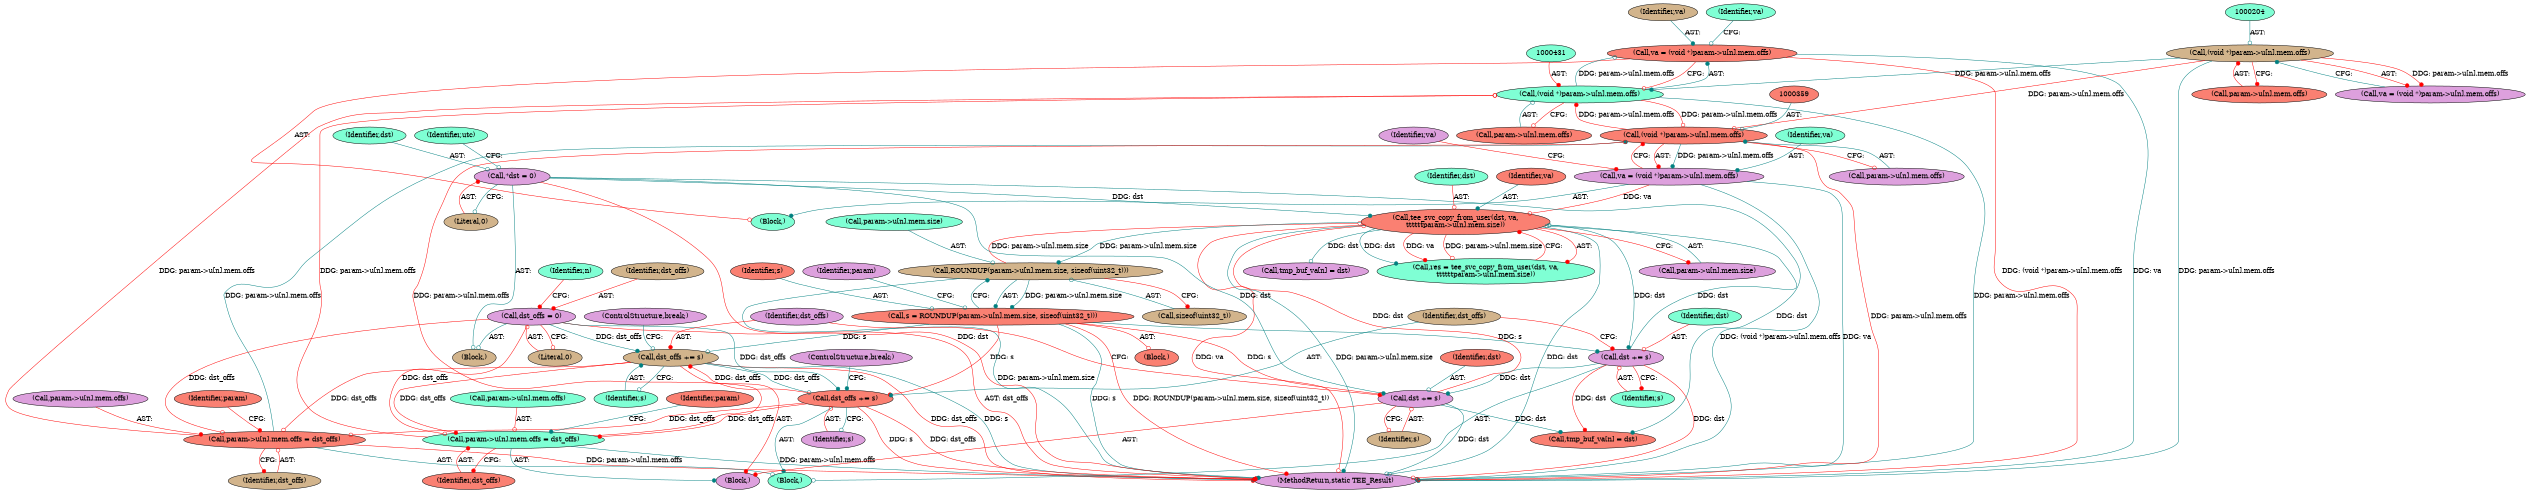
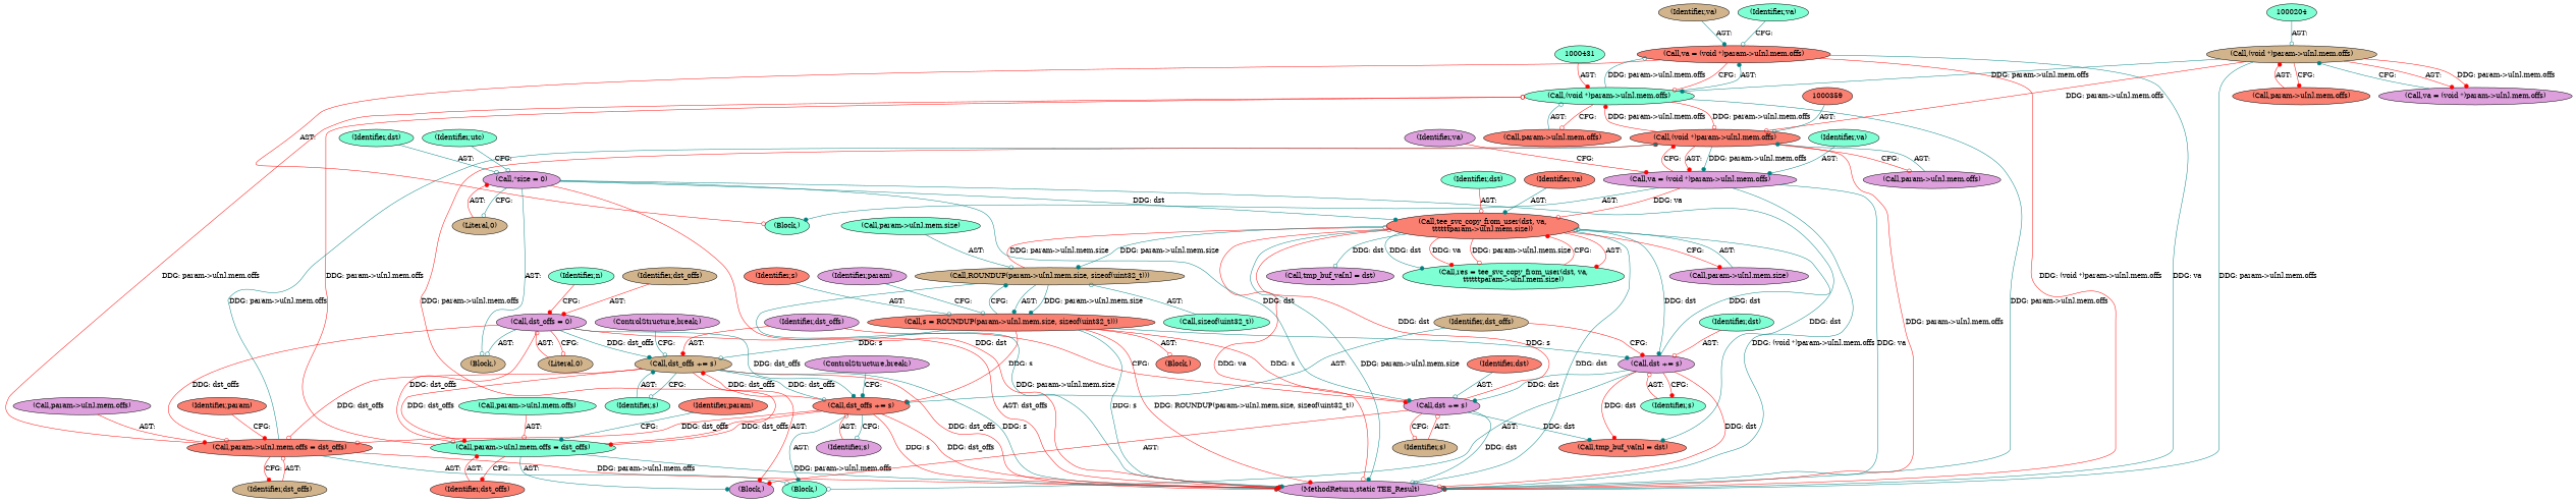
  digraph {
    node [fillcolor=aquamarine style=filled]
    edge [arrowhead=odot color=red]
    n1 [fillcolor=salmon label="(Call,va = (void *)param->u[n].mem.offs)"]
    n2 [label="(Call,(void *)param->u[n].mem.offs)"]
    n3 [fillcolor=plum label="(MethodReturn,static TEE_Result)"]
    n4 [label="(Block,)"]
    n5 [fillcolor=salmon label="(Call,(void *)param->u[n].mem.offs)"]
    n6 [fillcolor=salmon label="(Call,param->u[n].mem.offs)"]
    n7 [fillcolor=plum label="(Call,va = (void *)param->u[n].mem.offs)"]
    n8 [fillcolor=plum label="(Call,param->u[n].mem.offs)"]
    n9 [fillcolor=salmon label="(Call,param->u[n].mem.offs = dst_offs)"]
    n10 [label="(Block,)"]
    n11 [fillcolor=tan label="(Identifier,dst_offs)"]
    n12 [fillcolor=plum label="(Call,dst_offs = 0)"]
    n13 [fillcolor=tan label="(Call,dst_offs += s)"]
    n14 [label="(Call,param->u[n].mem.offs = dst_offs)"]
    n15 [fillcolor=salmon label="(Call,dst_offs += s)"]
    n16 [fillcolor=tan label="(Literal,0)"]
    n17 [fillcolor=tan label="(Block,)"]
    n18 [fillcolor=plum label="(Block,)"]
    n19 [label="(Identifier,s)"]
    n20 [fillcolor=salmon label="(Identifier,dst_offs)"]
    n21 [fillcolor=plum label="(Identifier,s)"]
    n22 [fillcolor=salmon label="(Call,s = ROUNDUP(param->u[n].mem.size, sizeof(uint32_t)))"]
    n23 [fillcolor=tan label="(Call,ROUNDUP(param->u[n].mem.size, sizeof(uint32_t)))"]
    n24 [fillcolor=plum label="(Call,dst += s)"]
    n25 [fillcolor=plum label="(Call,dst += s)"]
    n26 [fillcolor=salmon label="(Block,)"]
    n27 [fillcolor=salmon label="(Call,tee_svc_copy_from_user(dst, va,\n\t\t\t\t\t\tparam->u[n].mem.size))"]
-   n28 [fillcolor=tan label="(Call,sizeof(uint32_t))"]
+   n28 [label="(Call,sizeof(uint32_t))"]
    n29 [fillcolor=salmon label="(Call,tmp_buf_va[n] = dst)"]
    n30 [fillcolor=tan label="(Identifier,s)"]
    n31 [label="(Identifier,s)"]
    n32 [fillcolor=plum label="(Call,param->u[n].mem.size)"]
    n33 [fillcolor=plum label="(Call,tmp_buf_va[n] = dst)"]
    n34 [label="(Call,res = tee_svc_copy_from_user(dst, va,\n\t\t\t\t\t\tparam->u[n].mem.size))"]
-   n35 [fillcolor=plum label="(Call,*dst = 0)"]
+   n35 [fillcolor=plum label="(Call,*size = 0)"]
    n36 [fillcolor=tan label="(Literal,0)"]
    n37 [fillcolor=tan label="(Call,(void *)param->u[n].mem.offs)"]
    n38 [fillcolor=salmon label="(Call,param->u[n].mem.offs)"]
    n39 [fillcolor=plum label="(Call,va = (void *)param->u[n].mem.offs)"]
    n40 [fillcolor=tan label="(Identifier,dst_offs)"]
    n41 [fillcolor=salmon label="(Identifier,s)"]
    n42 [label="(Call,param->u[n].mem.size)"]
    n43 [label="(Call,param->u[n].mem.offs)"]
    n44 [fillcolor=tan label="(Identifier,dst_offs)"]
    n45 [fillcolor=salmon label="(Identifier,param)"]
    n46 [label="(Identifier,dst)"]
    n47 [label="(Identifier,n)"]
    n48 [fillcolor=plum label="(ControlStructure,break;)"]
    n49 [label="(Identifier,dst)"]
    n50 [fillcolor=plum label="(Identifier,va)"]
    n51 [label="(Identifier,va)"]
    n52 [label="(Identifier,va)"]
    n53 [fillcolor=salmon label="(Identifier,va)"]
    n54 [fillcolor=tan label="(Identifier,va)"]
    n55 [fillcolor=salmon label="(Identifier,dst)"]
    n56 [label="(Identifier,utc)"]
    n57 [fillcolor=plum label="(Call,param->u[n].mem.offs)"]
    n58 [fillcolor=salmon label="(Identifier,param)"]
    n59 [fillcolor=plum label="(Identifier,dst_offs)"]
    n60 [label="(Identifier,dst)"]
    n61 [fillcolor=plum label="(ControlStructure,break;)"]
    n62 [fillcolor=plum label="(Identifier,param)"]
    1000431
    1000359 [fillcolor=salmon]
    1000204
    n1 -> n2 [label="CFG: "]
    n1 -> n3 [arrowhead=dot label="DDG: (void *)param->u[n].mem.offs"]
    n1 -> n3 [color=teal label="DDG: va"]
    n1 -> n4 [label="AST: "]
    n2 -> n1 [arrowhead=dot color=teal label="AST: "]
    n2 -> n1 [color=teal label="DDG: param->u[n].mem.offs"]
    n2 -> n3 [color=teal label="DDG: param->u[n].mem.offs"]
    n2 -> n5 [label="DDG: param->u[n].mem.offs"]
    n2 -> n6 [label="CFG: "]
    n5 -> n2 [arrowhead=dot label="DDG: param->u[n].mem.offs"]
    n5 -> n3 [label="DDG: param->u[n].mem.offs"]
    n5 -> n7 [arrowhead=dot label="AST: "]
    n5 -> n7 [arrowhead=dot color=teal label="DDG: param->u[n].mem.offs"]
    n5 -> n8 [label="CFG: "]
    n6 -> n2 [color=teal label="AST: "]
    n7 -> n3 [color=teal label="DDG: va"]
    n7 -> n3 [color=teal label="DDG: (void *)param->u[n].mem.offs"]
    n7 -> n4 [arrowhead=dot color=teal label="AST: "]
    n7 -> n5 [arrowhead=dot label="CFG: "]
    n7 -> n27 [label="DDG: va"]
    n8 -> n5 [arrowhead=dot color=teal label="AST: "]
    n9 -> n2 [label="DDG: param->u[n].mem.offs"]
    n9 -> n3 [arrowhead=dot label="DDG: param->u[n].mem.offs"]
    n9 -> n5 [arrowhead=dot color=teal label="DDG: param->u[n].mem.offs"]
    n9 -> n10 [color=teal label="AST: "]
    n9 -> n11 [arrowhead=dot label="CFG: "]
    n11 -> n9 [label="AST: "]
    n12 -> n3 [label="AST: dst_offs"]
    n12 -> n9 [label="DDG: dst_offs"]
    n12 -> n13 [arrowhead=dot color=teal label="DDG: dst_offs"]
    n12 -> n14 [label="DDG: dst_offs"]
    n12 -> n15 [arrowhead=dot color=teal label="DDG: dst_offs"]
    n12 -> n16 [label="CFG: "]
    n12 -> n17 [color=teal label="AST: "]
    n13 -> n3 [arrowhead=dot label="DDG: dst_offs"]
    n13 -> n3 [color=teal label="DDG: s"]
    n13 -> n9 [label="DDG: dst_offs"]
    n13 -> n14 [arrowhead=dot label="DDG: dst_offs"]
    n13 -> n15 [color=teal label="DDG: dst_offs"]
    n13 -> n18 [arrowhead=dot label="AST: "]
    n13 -> n19 [color=teal label="CFG: "]
    n14 -> n2 [label="DDG: param->u[n].mem.offs"]
    n14 -> n3 [color=teal label="DDG: param->u[n].mem.offs"]
    n14 -> n5 [label="DDG: param->u[n].mem.offs"]
    n14 -> n18 [arrowhead=dot color=teal label="AST: "]
    n14 -> n20 [arrowhead=dot label="CFG: "]
    n15 -> n3 [label="DDG: s"]
    n15 -> n3 [label="DDG: dst_offs"]
    n15 -> n9 [label="DDG: dst_offs"]
    n15 -> n10 [arrowhead=dot color=teal label="AST: "]
    n15 -> n13 [arrowhead=dot label="DDG: dst_offs"]
    n15 -> n14 [arrowhead=dot label="DDG: dst_offs"]
    n15 -> n21 [color=teal label="CFG: "]
    n16 -> n12 [label="AST: "]
    n19 -> n13 [arrowhead=dot color=teal label="AST: "]
    n20 -> n14 [arrowhead=dot label="AST: "]
    n21 -> n15 [label="AST: "]
    n22 -> n3 [color=teal label="DDG: s"]
    n22 -> n3 [arrowhead=dot label="DDG: ROUNDUP(param->u[n].mem.size, sizeof(uint32_t))"]
    n22 -> n13 [color=teal label="DDG: s"]
    n22 -> n15 [arrowhead=dot label="DDG: s"]
    n22 -> n23 [arrowhead=dot color=teal label="CFG: "]
    n22 -> n24 [label="DDG: s"]
    n22 -> n25 [arrowhead=dot color=teal label="DDG: s"]
    n22 -> n26 [label="AST: "]
    n23 -> n3 [arrowhead=dot color=teal label="DDG: param->u[n].mem.size"]
    n23 -> n22 [arrowhead=dot color=teal label="AST: "]
    n23 -> n22 [arrowhead=dot color=teal label="DDG: param->u[n].mem.size"]
    n23 -> n27 [label="DDG: param->u[n].mem.size"]
-   n23 -> n28 [arrowhead=dot label="CFG: "]
    n24 -> n3 [color=teal label="DDG: dst"]
    n24 -> n18 [arrowhead=dot label="AST: "]
    n24 -> n27 [label="DDG: dst"]
    n24 -> n29 [arrowhead=dot color=teal label="DDG: dst"]
    n24 -> n30 [label="CFG: "]
    n25 -> n3 [label="DDG: dst"]
    n25 -> n10 [color=teal label="AST: "]
    n25 -> n24 [arrowhead=dot color=teal label="DDG: dst"]
    n25 -> n27 [color=teal label="DDG: dst"]
    n25 -> n29 [arrowhead=dot label="DDG: dst"]
    n25 -> n31 [arrowhead=dot label="CFG: "]
    n27 -> n3 [label="DDG: va"]
    n27 -> n3 [arrowhead=dot color=teal label="DDG: param->u[n].mem.size"]
    n27 -> n3 [color=teal label="DDG: dst"]
    n27 -> n23 [arrowhead=dot color=teal label="DDG: param->u[n].mem.size"]
    n27 -> n25 [arrowhead=dot color=teal label="DDG: dst"]
    n27 -> n32 [arrowhead=dot label="CFG: "]
    n27 -> n33 [color=teal label="DDG: dst"]
    n27 -> n34 [arrowhead=dot label="AST: "]
    n27 -> n34 [arrowhead=dot color=teal label="DDG: dst"]
    n27 -> n34 [arrowhead=dot label="DDG: va"]
    n27 -> n34 [label="DDG: param->u[n].mem.size"]
    n28 -> n23 [color=teal label="AST: "]
    n30 -> n24 [label="AST: "]
    n31 -> n25 [label="AST: "]
    n32 -> n27 [color=teal label="AST: "]
    n34 -> n27 [arrowhead=dot label="CFG: "]
    n35 -> n3 [arrowhead=dot label="DDG: dst"]
    n35 -> n17 [color=teal label="AST: "]
    n35 -> n24 [arrowhead=dot color=teal label="DDG: dst"]
    n35 -> n27 [arrowhead=dot color=teal label="DDG: dst"]
    n35 -> n29 [arrowhead=dot color=teal label="DDG: dst"]
    n35 -> n36 [color=teal label="CFG: "]
    n36 -> n35 [arrowhead=dot label="AST: "]
    n37 -> n2 [arrowhead=dot color=teal label="DDG: param->u[n].mem.offs"]
    n37 -> n3 [color=teal label="DDG: param->u[n].mem.offs"]
    n37 -> n5 [label="DDG: param->u[n].mem.offs"]
    n37 -> n38 [arrowhead=dot label="CFG: "]
    n37 -> n39 [arrowhead=dot label="AST: "]
    n37 -> n39 [arrowhead=dot label="DDG: param->u[n].mem.offs"]
    n38 -> n37 [arrowhead=dot label="AST: "]
    n39 -> n37 [arrowhead=dot color=teal label="CFG: "]
    n40 -> n15 [arrowhead=dot color=teal label="AST: "]
    n40 -> n25 [arrowhead=dot label="CFG: "]
    n41 -> n22 [color=teal label="AST: "]
    n42 -> n23 [color=teal label="AST: "]
    n43 -> n14 [label="AST: "]
    n44 -> n12 [arrowhead=dot label="AST: "]
    n45 -> n9 [arrowhead=dot label="CFG: "]
    n46 -> n27 [label="AST: "]
    n47 -> n12 [arrowhead=dot label="CFG: "]
    n48 -> n13 [color=teal label="CFG: "]
    n49 -> n25 [label="AST: "]
    n50 -> n7 [arrowhead=dot label="CFG: "]
    n51 -> n7 [arrowhead=dot color=teal label="AST: "]
    n52 -> n1 [color=teal label="CFG: "]
    n53 -> n27 [arrowhead=dot color=teal label="AST: "]
    n54 -> n1 [arrowhead=dot color=teal label="AST: "]
    n55 -> n24 [color=teal label="AST: "]
    n56 -> n35 [color=teal label="CFG: "]
    n57 -> n9 [arrowhead=dot label="AST: "]
    n58 -> n14 [arrowhead=dot color=teal label="CFG: "]
    n59 -> n13 [arrowhead=dot label="AST: "]
    n59 -> n24 [arrowhead=dot label="CFG: "]
    n60 -> n35 [color=teal label="AST: "]
    n61 -> n15 [arrowhead=dot color=teal label="CFG: "]
    n62 -> n22 [color=teal label="CFG: "]
    1000431 -> n2 [arrowhead=dot label="AST: "]
    1000359 -> n5 [color=teal label="AST: "]
    1000204 -> n37 [color=teal label="AST: "]
  }
